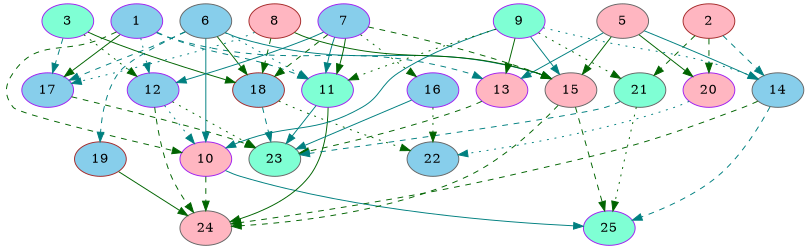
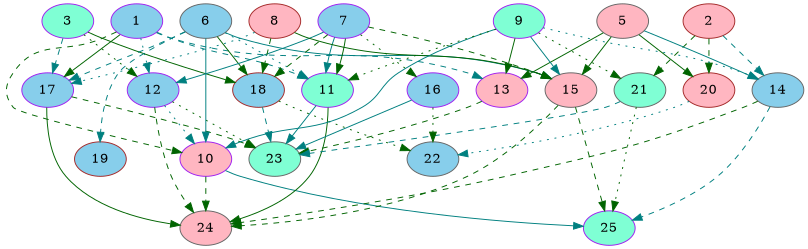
  digraph {
    node [alpha=0.14 color=purple fillcolor=skyblue style=filled]
    edge [color=darkgreen style=dashed]
    1 [alpha=0.06 expect_size=26266624]
    10 [alpha=0.11 expect_size=41891840 fillcolor=lightpink]
    11 [expect_size=31627264 fillcolor=aquamarine]
    12 [expect_size=45985792]
    13 [expect_size=25311232 fillcolor=lightpink]
    17 [alpha=0.06 expect_size=16054272]
    24 [alpha=0.10 color=gray40 expect_size=47637504 fillcolor=lightpink]
    25 [alpha=0.08 expect_size=50723840 fillcolor=aquamarine]
    23 [alpha=0.02 color=gray40 expect_size=13735936 fillcolor=aquamarine]
    2 [alpha=0.11 color=brown expect_size=14798848 fillcolor=lightpink]
    14 [alpha=0.01 color=gray40 expect_size=22004736]
-   20 [alpha=0.01 expect_size=15754240 fillcolor=lightpink]
+   20 [alpha=0.01 color=brown expect_size=15754240 fillcolor=lightpink]
    21 [alpha=0.10 color=gray40 expect_size=41895936 fillcolor=aquamarine]
    22 [alpha=0.03 color=gray40 expect_size=27205632]
    3 [alpha=0.19 expect_size=18521088 fillcolor=aquamarine]
    18 [alpha=0.12 color=brown expect_size=15738880]
    19 [alpha=0.00 color=brown expect_size=32813056]
    5 [alpha=0.02 color=gray40 expect_size=26094592 fillcolor=lightpink]
    15 [alpha=0.09 color=gray40 expect_size=13870080 fillcolor=lightpink]
    6 [alpha=0.19 color=gray40 expect_size=31803392]
    7 [alpha=0.20 expect_size=18494464]
    16 [alpha=0.13 expect_size=19229696]
    8 [alpha=0.07 color=brown expect_size=10553344 fillcolor=lightpink]
    9 [alpha=0.13 expect_size=14786560 fillcolor=aquamarine]
    1 -> 10
    1 -> 11 [color=teal]
    1 -> 12 [color=teal style=dotted]
    1 -> 13 [color=teal]
    1 -> 17 [style=solid]
    10 -> 24
    10 -> 25 [color=teal style=solid]
    11 -> 24 [style=solid]
    11 -> 23 [color=teal style=solid]
    12 -> 10 [color=teal style=dotted]
    12 -> 24
    12 -> 23 [style=dotted]
    13 -> 23
-   19 -> 24 [style=solid]
+   17 -> 24 [style=solid]
    17 -> 23
    2 -> 14 [color=teal]
    2 -> 20
    2 -> 21
    14 -> 24
    14 -> 25 [color=teal]
    20 -> 22 [color=teal style=dotted]
    21 -> 25 [style=dotted]
    21 -> 23 [color=teal]
    3 -> 12 [style=dotted]
    3 -> 17 [color=teal]
    3 -> 18 [style=solid]
    18 -> 23 [color=teal]
    18 -> 22 [style=dotted]
-   5 -> 13 [color=teal style=solid]
+   5 -> 13 [style=solid]
    5 -> 14 [color=teal style=solid]
    5 -> 20 [style=solid]
    5 -> 15 [style=solid]
    15 -> 24
    15 -> 25
    6 -> 10 [color=teal style=solid]
    6 -> 11 [color=teal style=dotted]
    6 -> 17 [color=teal]
    6 -> 18 [style=solid]
    6 -> 19 [color=teal]
    6 -> 15 [color=teal style=solid]
    7 -> 11 [color=teal style=solid]
    7 -> 11 [style=solid]
    7 -> 12 [color=teal style=solid]
    7 -> 18
    7 -> 15
    7 -> 16 [style=dotted]
    16 -> 23 [color=teal style=solid]
    16 -> 22 [style=dotted]
    8 -> 17 [color=teal style=dotted]
    8 -> 18
    8 -> 15 [style=solid]
    9 -> 10 [color=teal style=solid]
    9 -> 11 [style=dotted]
    9 -> 13 [style=solid]
    9 -> 14 [color=teal style=dotted]
    9 -> 21 [style=dotted]
    9 -> 15 [color=teal style=solid]
  }
